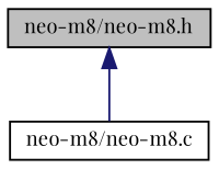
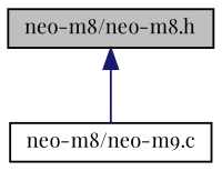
  digraph {
    fontname="Playfair Display"
    node [color=black fontname="Playfair Display" fontsize=10 shape=record style=filled]
    n1 [fillcolor=grey75 fontcolor=black height=0.2 label="neo-m8/neo-m8.h" width=0.4]
-   n2 [fillcolor=white height=0.2 label="neo-m8/neo-m8.c" width=0.4]
+   n2 [fillcolor=white height=0.2 label="neo-m8/neo-m9.c" width=0.4]
    n1 -> n2 [color=midnightblue dir=back fontname="Playfair Display" fontsize=10 labelfontname=Helvetica labelfontsize=10 style=solid]
  }
